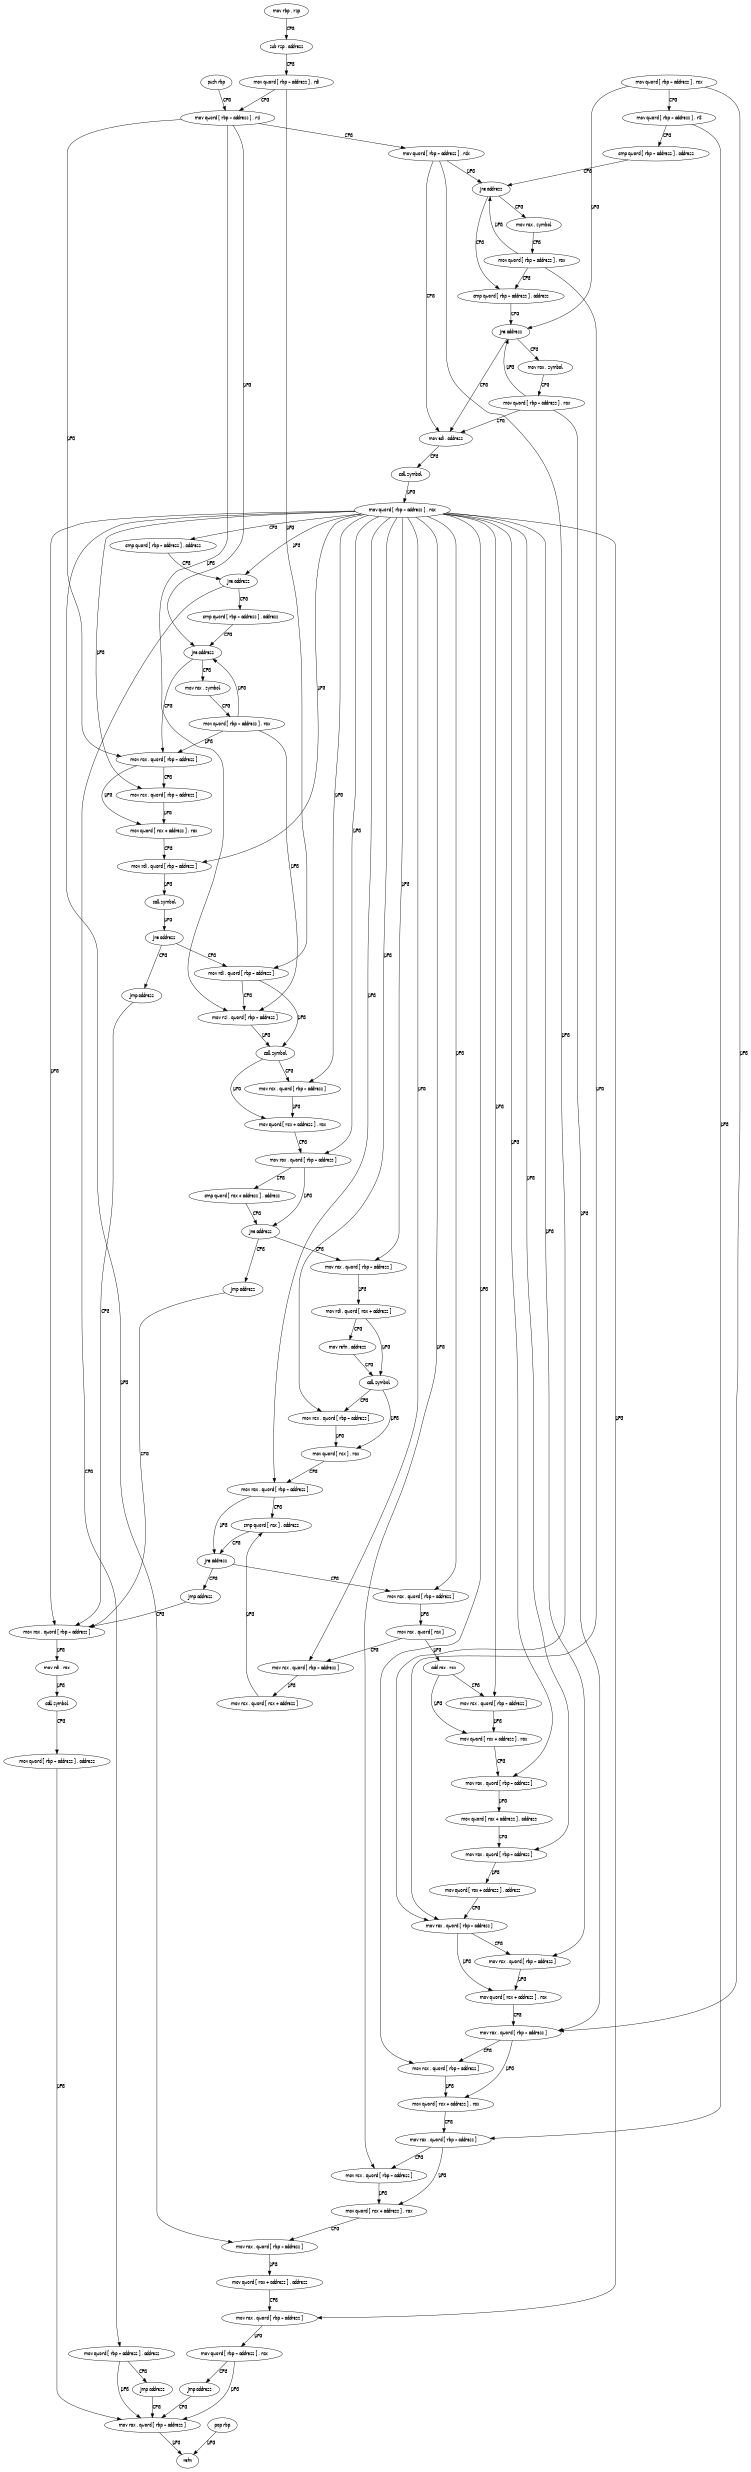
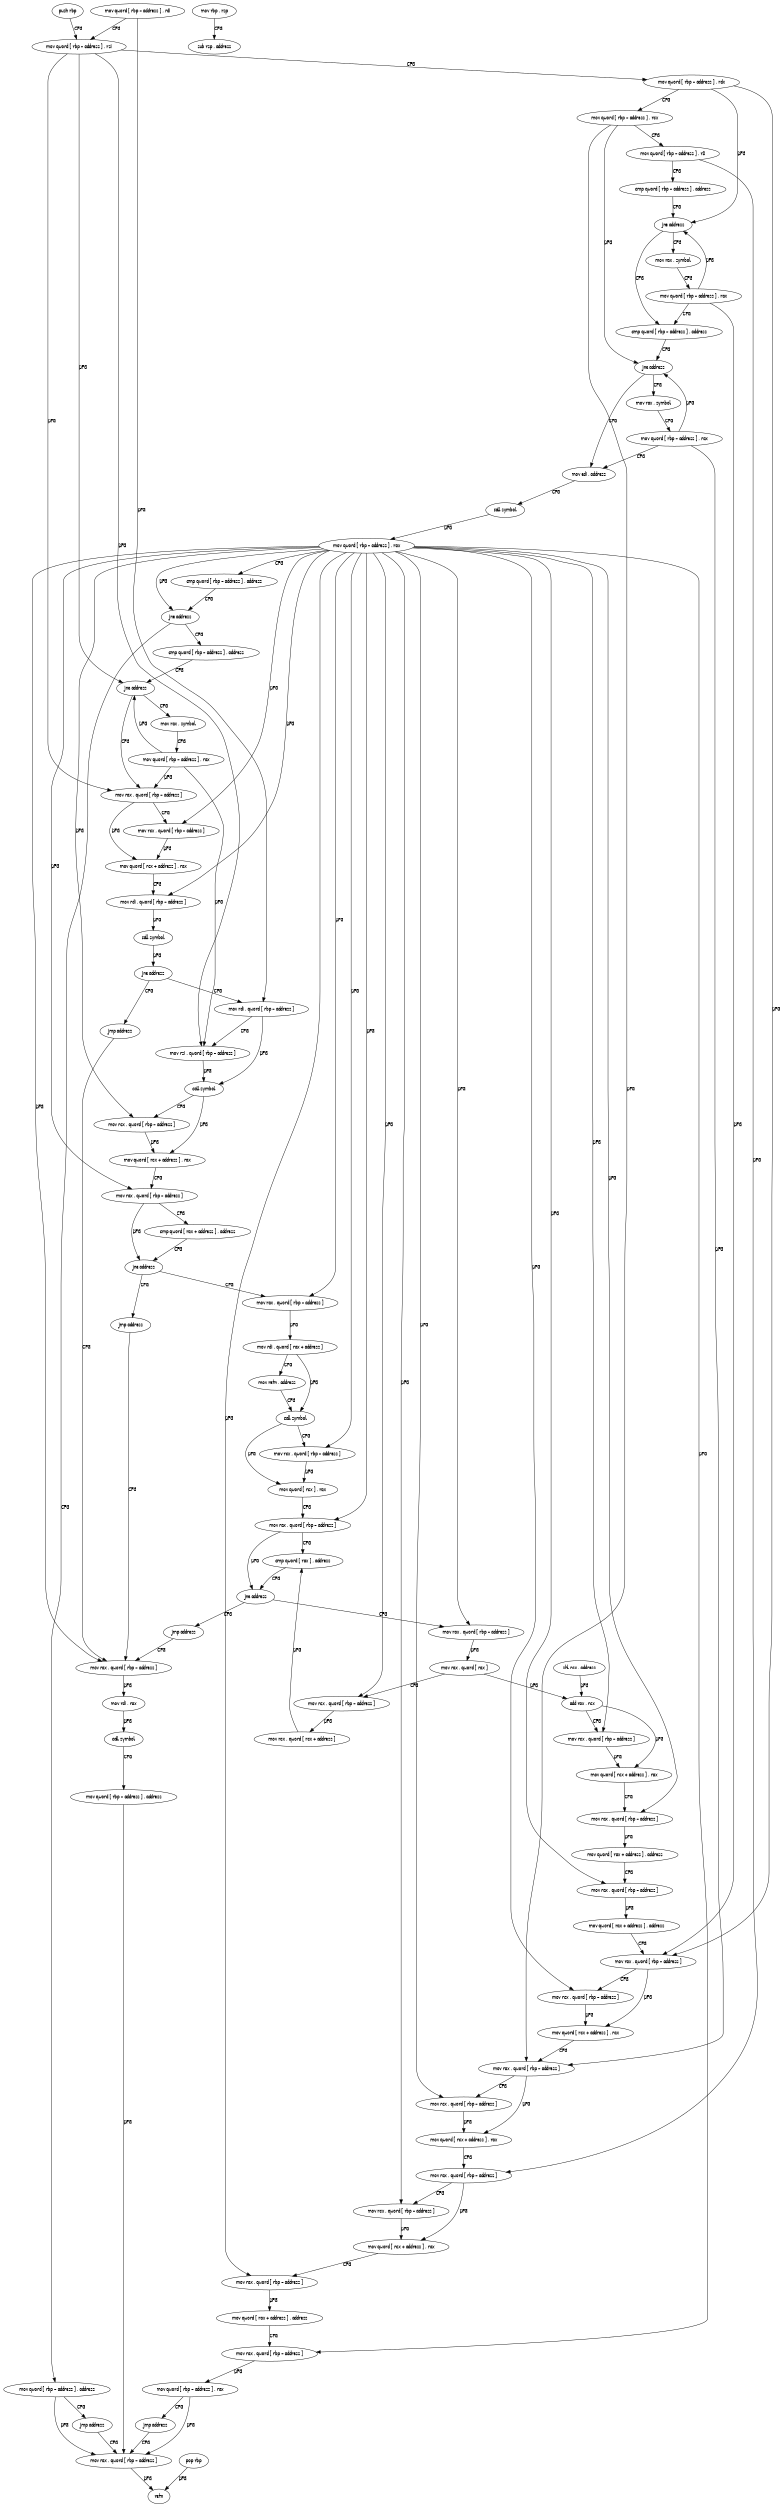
  digraph {
    fontname="Patrick Hand"
    node [fontname="Patrick Hand"]
    edge [fontname="Patrick Hand"]
    n1 [label="push rbp"]
    n2 [label="mov qword [ rbp - address ] , rsi"]
    n3 [label="mov rbp , rsp"]
    n4 [label="sub rsp , address"]
    n5 [label="mov qword [ rbp - address ] , rdi"]
    n6 [label="mov rdi , qword [ rbp - address ]"]
    n7 [label="mov qword [ rbp - address ] , rdx"]
    n8 [label="jne address"]
    n9 [label="mov rax , qword [ rbp - address ]"]
    n10 [label="mov rsi , qword [ rbp - address ]"]
    n11 [label="call symbol"]
    n12 [label="mov qword [ rbp - address ] , rcx"]
    n13 [label="jne address"]
    n14 [label="mov rax , qword [ rbp - address ]"]
    n15 [label="mov rax , symbol"]
    n16 [label="mov rcx , qword [ rbp - address ]"]
    n17 [label="mov qword [ rcx + address ] , rax"]
    n18 [label="mov qword [ rbp - address ] , r8"]
    n19 [label="jne address"]
    n20 [label="mov rax , qword [ rbp - address ]"]
    n21 [label="cmp qword [ rbp - address ] , address"]
    n22 [label="mov rax , symbol"]
    n23 [label="mov rcx , qword [ rbp - address ]"]
    n24 [label="mov qword [ rcx + address ] , rax"]
    n25 [label="cmp qword [ rbp - address ] , address"]
    n26 [label="mov rax , qword [ rbp - address ]"]
    n27 [label="mov edi , address"]
    n28 [label="mov rax , symbol"]
    n29 [label="mov rcx , qword [ rbp - address ]"]
    n30 [label="mov qword [ rcx + address ] , rax"]
    n31 [label="mov rcx , qword [ rbp - address ]"]
    n32 [label="mov qword [ rcx + address ] , rax"]
    n33 [label="mov qword [ rbp - address ] , rax"]
    n34 [label="call symbol"]
    n35 [label="mov qword [ rbp - address ] , rax"]
    n36 [label="mov qword [ rbp - address ] , rax"]
    n37 [label="cmp qword [ rbp - address ] , address"]
    n38 [label="jne address"]
    n39 [label="mov rdi , qword [ rbp - address ]"]
    n40 [label="mov rcx , qword [ rbp - address ]"]
    n41 [label="mov rax , qword [ rbp - address ]"]
    n42 [label="mov rax , qword [ rbp - address ]"]
    n43 [label="mov rax , qword [ rbp - address ]"]
    n44 [label="mov rcx , qword [ rbp - address ]"]
    n45 [label="mov rax , qword [ rbp - address ]"]
    n46 [label="mov rax , qword [ rbp - address ]"]
    n47 [label="mov rcx , qword [ rbp - address ]"]
    n48 [label="mov rcx , qword [ rbp - address ]"]
    n49 [label="mov rax , qword [ rbp - address ]"]
    n50 [label="mov rax , qword [ rbp - address ]"]
    n51 [label="mov rax , qword [ rbp - address ]"]
    n52 [label="mov rax , qword [ rbp - address ]"]
    n53 [label="cmp qword [ rbp - address ] , address"]
    n54 [label="mov qword [ rbp - address ] , address"]
    n55 [label="call symbol"]
    n56 [label="mov qword [ rcx + address ] , rax"]
    n57 [label="cmp qword [ rax + address ] , address"]
    n58 [label="jne address"]
    n59 [label="mov rdi , qword [ rax + address ]"]
    n60 [label="mov rdi , rax"]
    n61 [label="mov qword [ rcx ] , rax"]
    n62 [label="cmp qword [ rax ] , address"]
    n63 [label="jne address"]
    n64 [label="mov rax , qword [ rax ]"]
    n65 [label="mov rcx , qword [ rcx + address ]"]
    n66 [label="mov qword [ rcx + address ] , rax"]
    n67 [label="mov qword [ rax + address ] , address"]
    n68 [label="mov qword [ rax + address ] , address"]
    n69 [label="mov qword [ rax + address ] , address"]
    n70 [label="mov qword [ rbp - address ] , rax"]
    n71 [label="jmp address"]
    n72 [label="mov rax , qword [ rbp - address ]"]
    n73 [label=retn]
    n74 [label="mov qword [ rbp - address ] , rax"]
    n75 [label="jne address"]
    n76 [label="jmp address"]
    n77 [label="pop rbp"]
    n78 [label="jmp address"]
    n79 [label="mov retn , address"]
    n80 [label="call symbol"]
    n81 [label="call symbol"]
    n82 [label="jmp address"]
    n83 [label="add rax , rcx"]
    n84 [label="mov qword [ rbp - address ] , address"]
+   n85 [label="shl rcx , address"]
    n86 [label="jmp address"]
    n1 -> n2 [label=CFG]
    n2 -> n7 [label=CFG]
    n2 -> n8 [label=DFG]
    n2 -> n9 [label=DFG]
    n2 -> n10 [label=DFG]
    n3 -> n4 [label=CFG]
-   n4 -> n5 [label=CFG]
    n5 -> n2 [label=CFG]
    n5 -> n6 [label=DFG]
    n6 -> n10 [label=CFG]
    n6 -> n11 [label=DFG]
-   n7 -> n27 [label=CFG]
+   n7 -> n12 [label=CFG]
    n7 -> n13 [label=DFG]
    n7 -> n14 [label=DFG]
    n8 -> n9 [label=CFG]
    n8 -> n15 [label=CFG]
    n9 -> n16 [label=CFG]
    n9 -> n17 [label=DFG]
    n10 -> n11 [label=DFG]
    n11 -> n40 [label=CFG]
    n11 -> n56 [label=DFG]
    n12 -> n18 [label=CFG]
    n12 -> n19 [label=DFG]
    n12 -> n20 [label=DFG]
    n13 -> n21 [label=CFG]
    n13 -> n22 [label=CFG]
    n14 -> n23 [label=CFG]
    n14 -> n24 [label=DFG]
    n15 -> n74 [label=CFG]
    n16 -> n17 [label=DFG]
    n17 -> n39 [label=CFG]
    n18 -> n25 [label=CFG]
    n18 -> n26 [label=DFG]
    n19 -> n27 [label=CFG]
    n19 -> n28 [label=CFG]
    n20 -> n29 [label=CFG]
    n20 -> n30 [label=DFG]
    n21 -> n19 [label=CFG]
    n22 -> n33 [label=CFG]
    n23 -> n24 [label=DFG]
    n24 -> n20 [label=CFG]
    n25 -> n13 [label=CFG]
    n26 -> n31 [label=CFG]
    n26 -> n32 [label=DFG]
    n27 -> n34 [label=CFG]
    n28 -> n35 [label=CFG]
    n29 -> n30 [label=DFG]
    n30 -> n26 [label=CFG]
    n31 -> n32 [label=DFG]
    n32 -> n51 [label=CFG]
    n33 -> n13 [label=DFG]
    n33 -> n14 [label=DFG]
    n33 -> n21 [label=CFG]
    n34 -> n36 [label=DFG]
    n35 -> n19 [label=DFG]
    n35 -> n20 [label=DFG]
    n35 -> n27 [label=CFG]
    n36 -> n16 [label=DFG]
    n36 -> n23 [label=DFG]
    n36 -> n29 [label=DFG]
    n36 -> n31 [label=DFG]
    n36 -> n37 [label=CFG]
    n36 -> n38 [label=DFG]
    n36 -> n39 [label=DFG]
    n36 -> n40 [label=DFG]
    n36 -> n41 [label=DFG]
    n36 -> n42 [label=DFG]
    n36 -> n43 [label=DFG]
    n36 -> n44 [label=DFG]
    n36 -> n45 [label=DFG]
    n36 -> n46 [label=DFG]
    n36 -> n47 [label=DFG]
    n36 -> n48 [label=DFG]
    n36 -> n49 [label=DFG]
    n36 -> n50 [label=DFG]
    n36 -> n51 [label=DFG]
    n36 -> n52 [label=DFG]
    n37 -> n38 [label=CFG]
    n38 -> n53 [label=CFG]
    n38 -> n54 [label=CFG]
    n39 -> n55 [label=DFG]
    n40 -> n56 [label=DFG]
    n41 -> n57 [label=CFG]
    n41 -> n58 [label=DFG]
    n42 -> n59 [label=DFG]
    n43 -> n60 [label=DFG]
    n44 -> n61 [label=DFG]
    n45 -> n62 [label=CFG]
    n45 -> n63 [label=DFG]
    n46 -> n64 [label=DFG]
    n47 -> n65 [label=DFG]
    n48 -> n66 [label=DFG]
    n49 -> n67 [label=DFG]
    n50 -> n68 [label=DFG]
    n51 -> n69 [label=DFG]
    n52 -> n70 [label=DFG]
    n53 -> n8 [label=CFG]
    n54 -> n71 [label=CFG]
    n54 -> n72 [label=DFG]
    n55 -> n75 [label=DFG]
    n56 -> n41 [label=CFG]
    n57 -> n58 [label=CFG]
    n58 -> n42 [label=CFG]
    n58 -> n78 [label=CFG]
    n59 -> n79 [label=CFG]
    n59 -> n80 [label=DFG]
    n60 -> n81 [label=DFG]
    n61 -> n45 [label=CFG]
    n62 -> n63 [label=CFG]
    n63 -> n46 [label=CFG]
    n63 -> n82 [label=CFG]
    n64 -> n47 [label=CFG]
    n64 -> n83 [label=DFG]
    n65 -> n62 [label=DFG]
    n66 -> n49 [label=CFG]
    n67 -> n50 [label=CFG]
    n68 -> n14 [label=CFG]
    n69 -> n52 [label=CFG]
    n70 -> n72 [label=DFG]
    n70 -> n86 [label=CFG]
    n71 -> n72 [label=CFG]
    n72 -> n73 [label=DFG]
    n74 -> n8 [label=DFG]
    n74 -> n9 [label=DFG]
    n74 -> n10 [label=DFG]
    n75 -> n6 [label=CFG]
    n75 -> n76 [label=CFG]
    n76 -> n43 [label=CFG]
    n77 -> n73 [label=DFG]
    n78 -> n43 [label=CFG]
    n79 -> n80 [label=CFG]
    n80 -> n44 [label=CFG]
    n80 -> n61 [label=DFG]
    n81 -> n84 [label=CFG]
    n82 -> n43 [label=CFG]
    n83 -> n48 [label=CFG]
    n83 -> n66 [label=DFG]
    n84 -> n72 [label=DFG]
+   n85 -> n83 [label=DFG]
    n86 -> n72 [label=CFG]
  }
